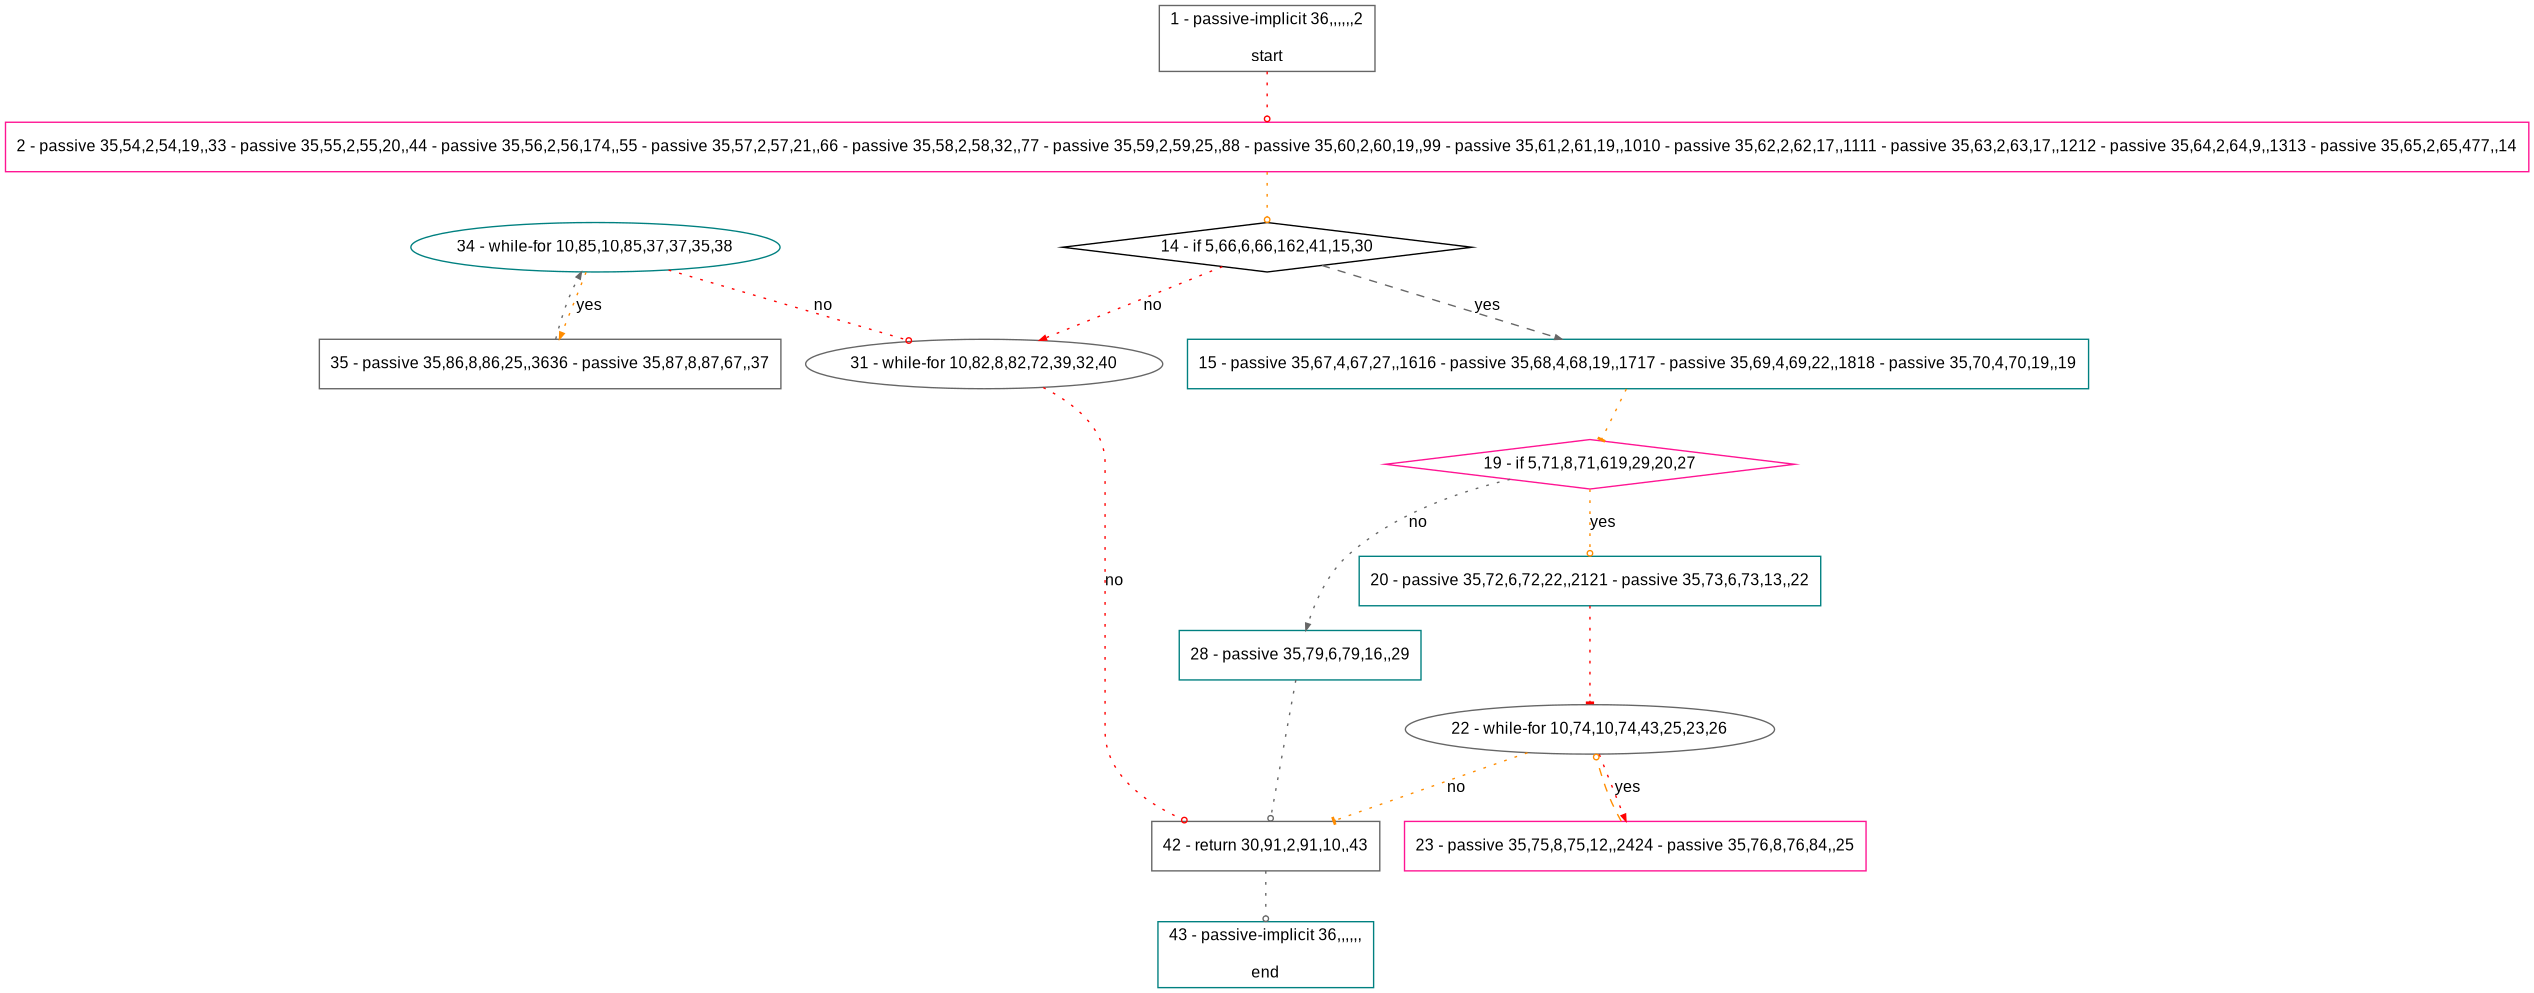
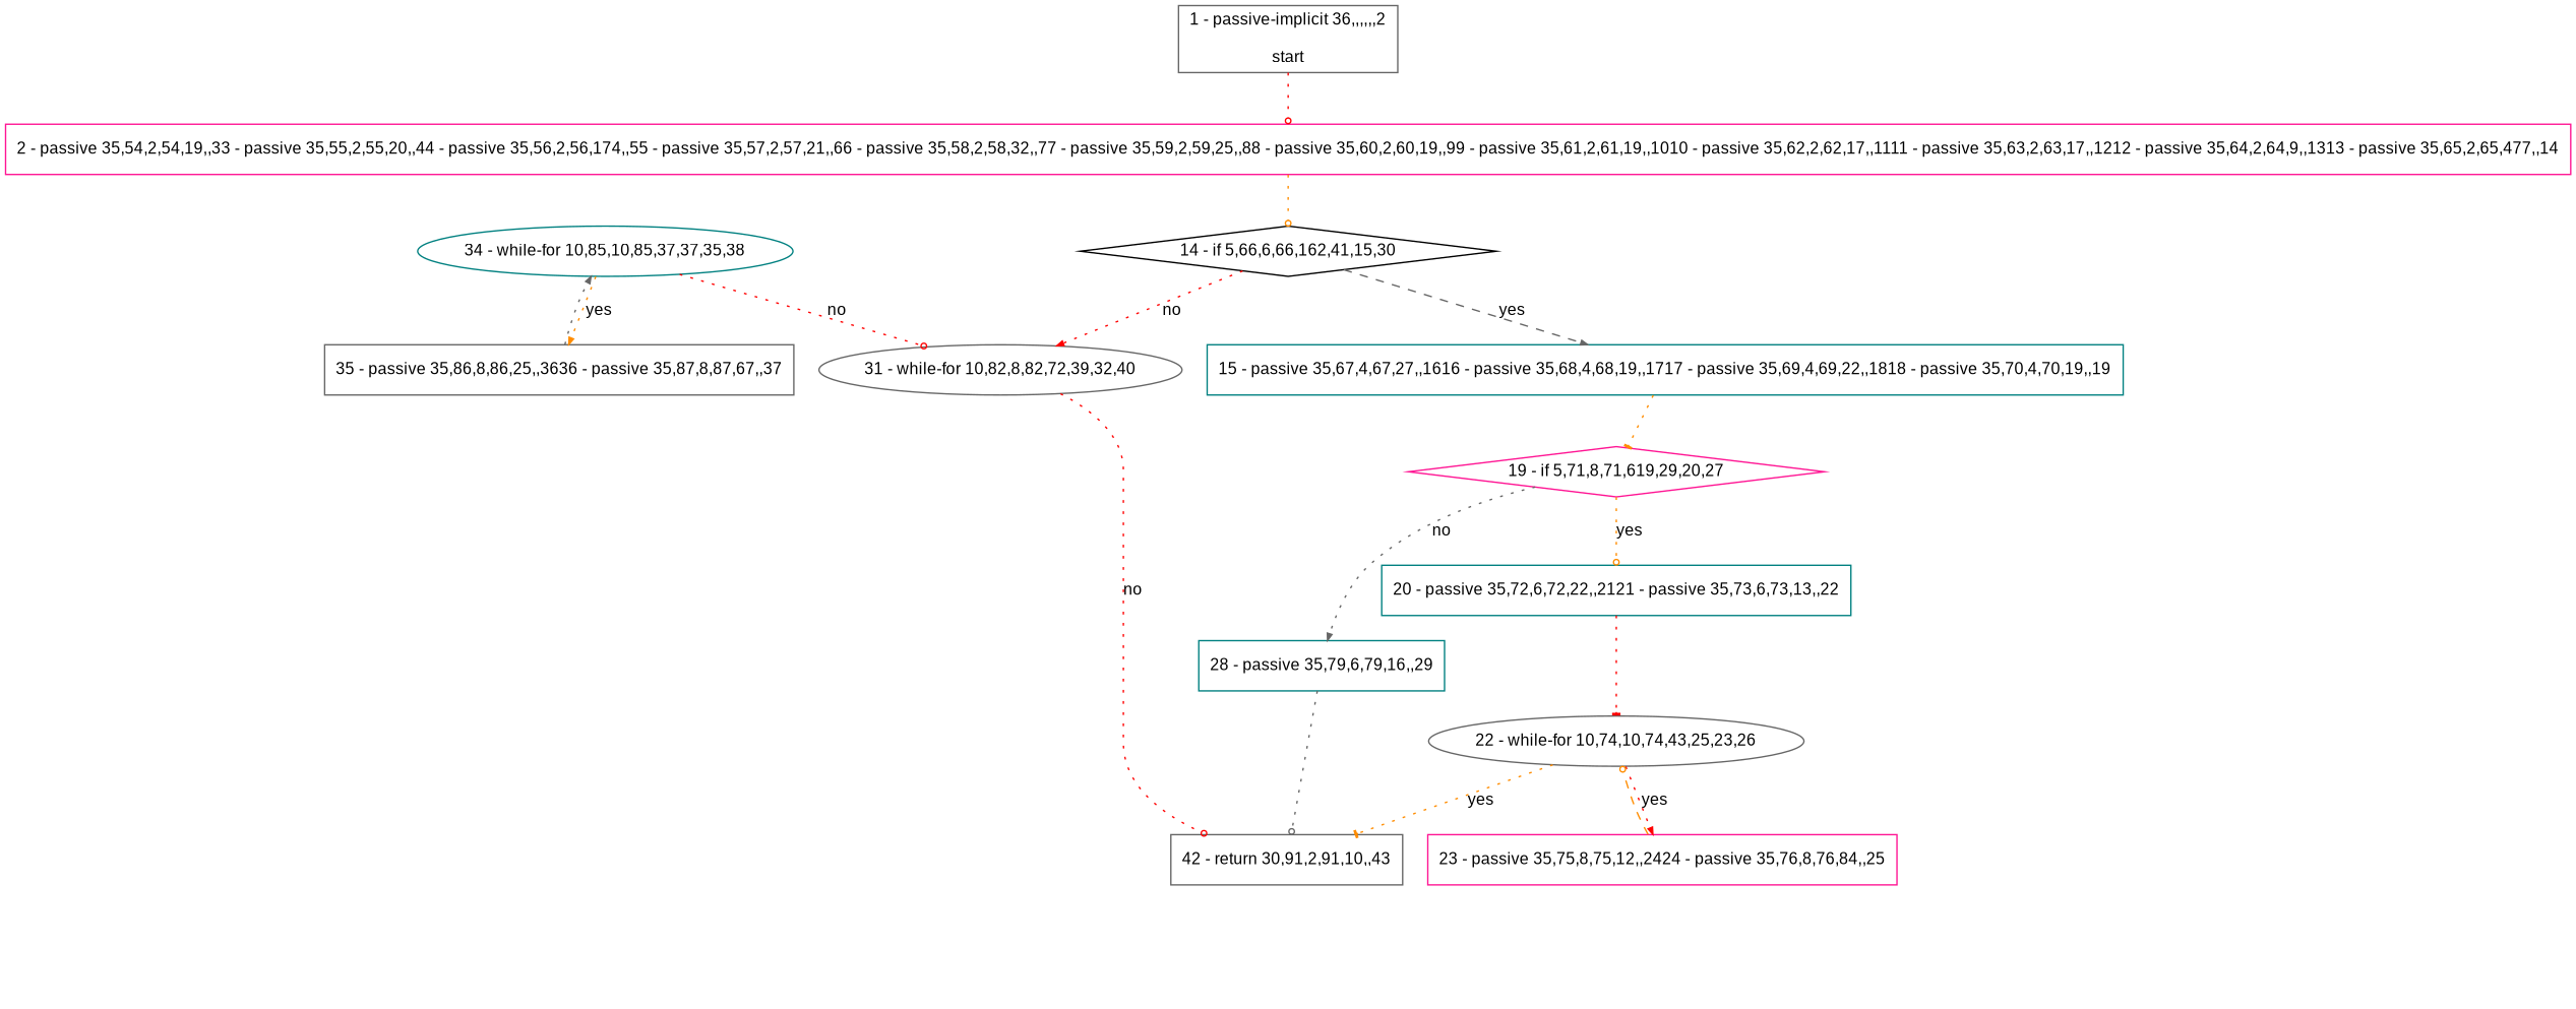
  digraph {
    bgcolor=white
    compound=true
    fillcolor="#FFFFCC"
    fontname=Arial
    fontsize=12
    pack=true
    packmode=clust
    style="rounded,filled"
    node [color=teal compound=true fillcolor="#ffffff" fixedsize=false fontname=Arial fontsize=12 node_initialized=no shape=box style=filled]
    edge [arrowhead=odot arrowsize=0.5 arrowtail=none color=darkorange compound=true dir=forward fontcolor=black fontname=Arial fontsize=12 style=dotted]
    n1 [color=deeppink label="2 - passive 35,54,2,54,19,,33 - passive 35,55,2,55,20,,44 - passive 35,56,2,56,174,,55 - passive 35,57,2,57,21,,66 - passive 35,58,2,58,32,,77 - passive 35,59,2,59,25,,88 - passive 35,60,2,60,19,,99 - passive 35,61,2,61,19,,1010 - passive 35,62,2,62,17,,1111 - passive 35,63,2,63,17,,1212 - passive 35,64,2,64,9,,1313 - passive 35,65,2,65,477,,14"]
    n2 [color=black label="14 - if 5,66,6,66,162,41,15,30" shape=diamond]
    n3 [label="15 - passive 35,67,4,67,27,,1616 - passive 35,68,4,68,19,,1717 - passive 35,69,4,69,22,,1818 - passive 35,70,4,70,19,,19"]
    n4 [color=gray40 label="31 - while-for 10,82,8,82,72,39,32,40" shape=oval]
    n5 [color=gray40 label="1 - passive-implicit 36,,,,,,2\n\nstart"]
    n6 [color=deeppink label="19 - if 5,71,8,71,619,29,20,27" shape=diamond]
    n7 [color=gray40 label="42 - return 30,91,2,91,10,,43"]
    n8 [label="20 - passive 35,72,6,72,22,,2121 - passive 35,73,6,73,13,,22"]
    n9 [label="28 - passive 35,79,6,79,16,,29"]
-   n10 [label="43 - passive-implicit 36,,,,,,\n\nend"]
    n11 [color=gray40 label="22 - while-for 10,74,10,74,43,25,23,26" shape=oval]
    n12 [color=deeppink label="23 - passive 35,75,8,75,12,,2424 - passive 35,76,8,76,84,,25"]
    n13 [label="34 - while-for 10,85,10,85,37,37,35,38" shape=oval]
    n14 [color=gray40 label="35 - passive 35,86,8,86,25,,3636 - passive 35,87,8,87,67,,37"]
    n1 -> n2
    n2 -> n3 [arrowhead=normal color=gray40 label=yes style=dashed]
    n2 -> n4 [arrowhead=normal color=red label=no]
    n3 -> n6 [arrowhead=tee]
    n4 -> n7 [color=red label=no]
    n5 -> n1 [color=red]
    n6 -> n8 [label=yes]
    n6 -> n9 [arrowhead=normal color=gray40 label=no]
-   n7 -> n10 [color=gray40]
    n8 -> n11 [arrowhead=tee color=red]
    n9 -> n7 [color=gray40]
-   n11 -> n7 [arrowhead=tee label=no]
+   n11 -> n7 [arrowhead=tee label=yes]
    n11 -> n12 [arrowhead=normal color=red label=yes]
    n12 -> n11 [style=dashed]
    n13 -> n4 [color=red label=no]
    n13 -> n14 [arrowhead=normal label=yes]
    n14 -> n13 [arrowhead=normal color=gray40]
  }
